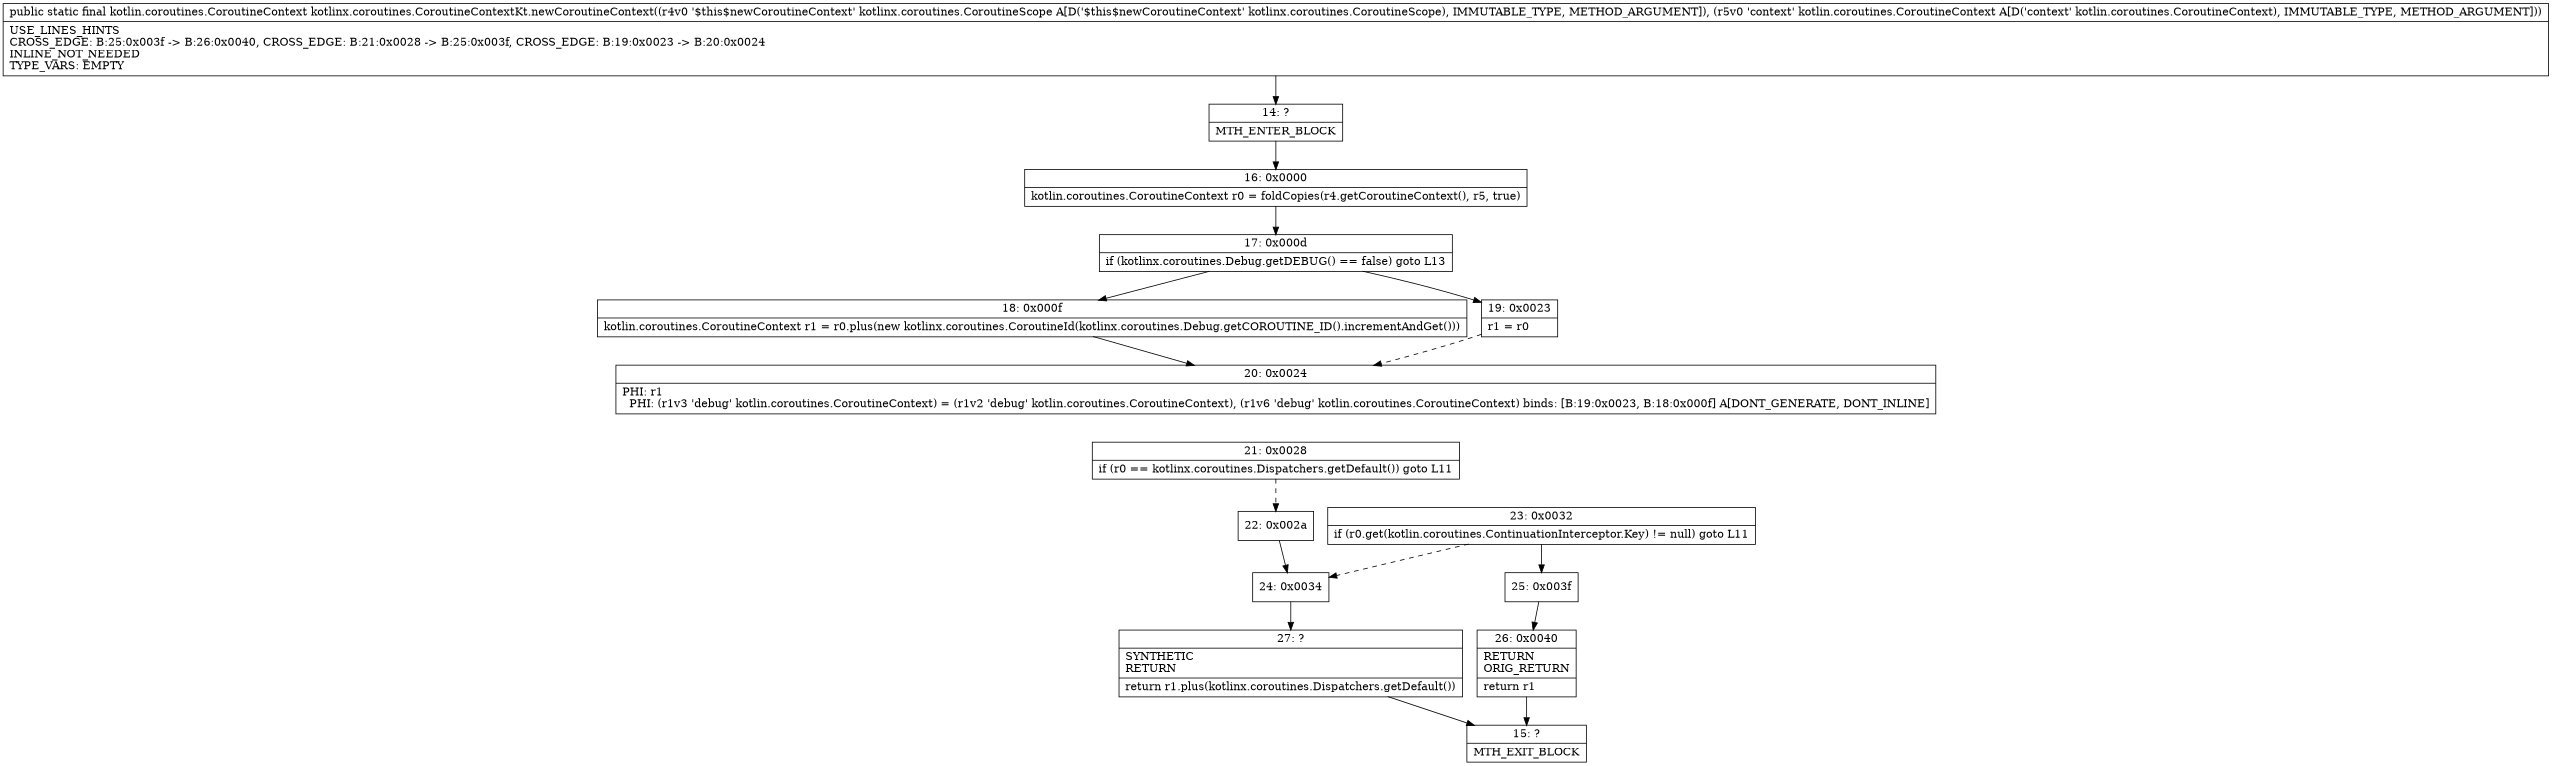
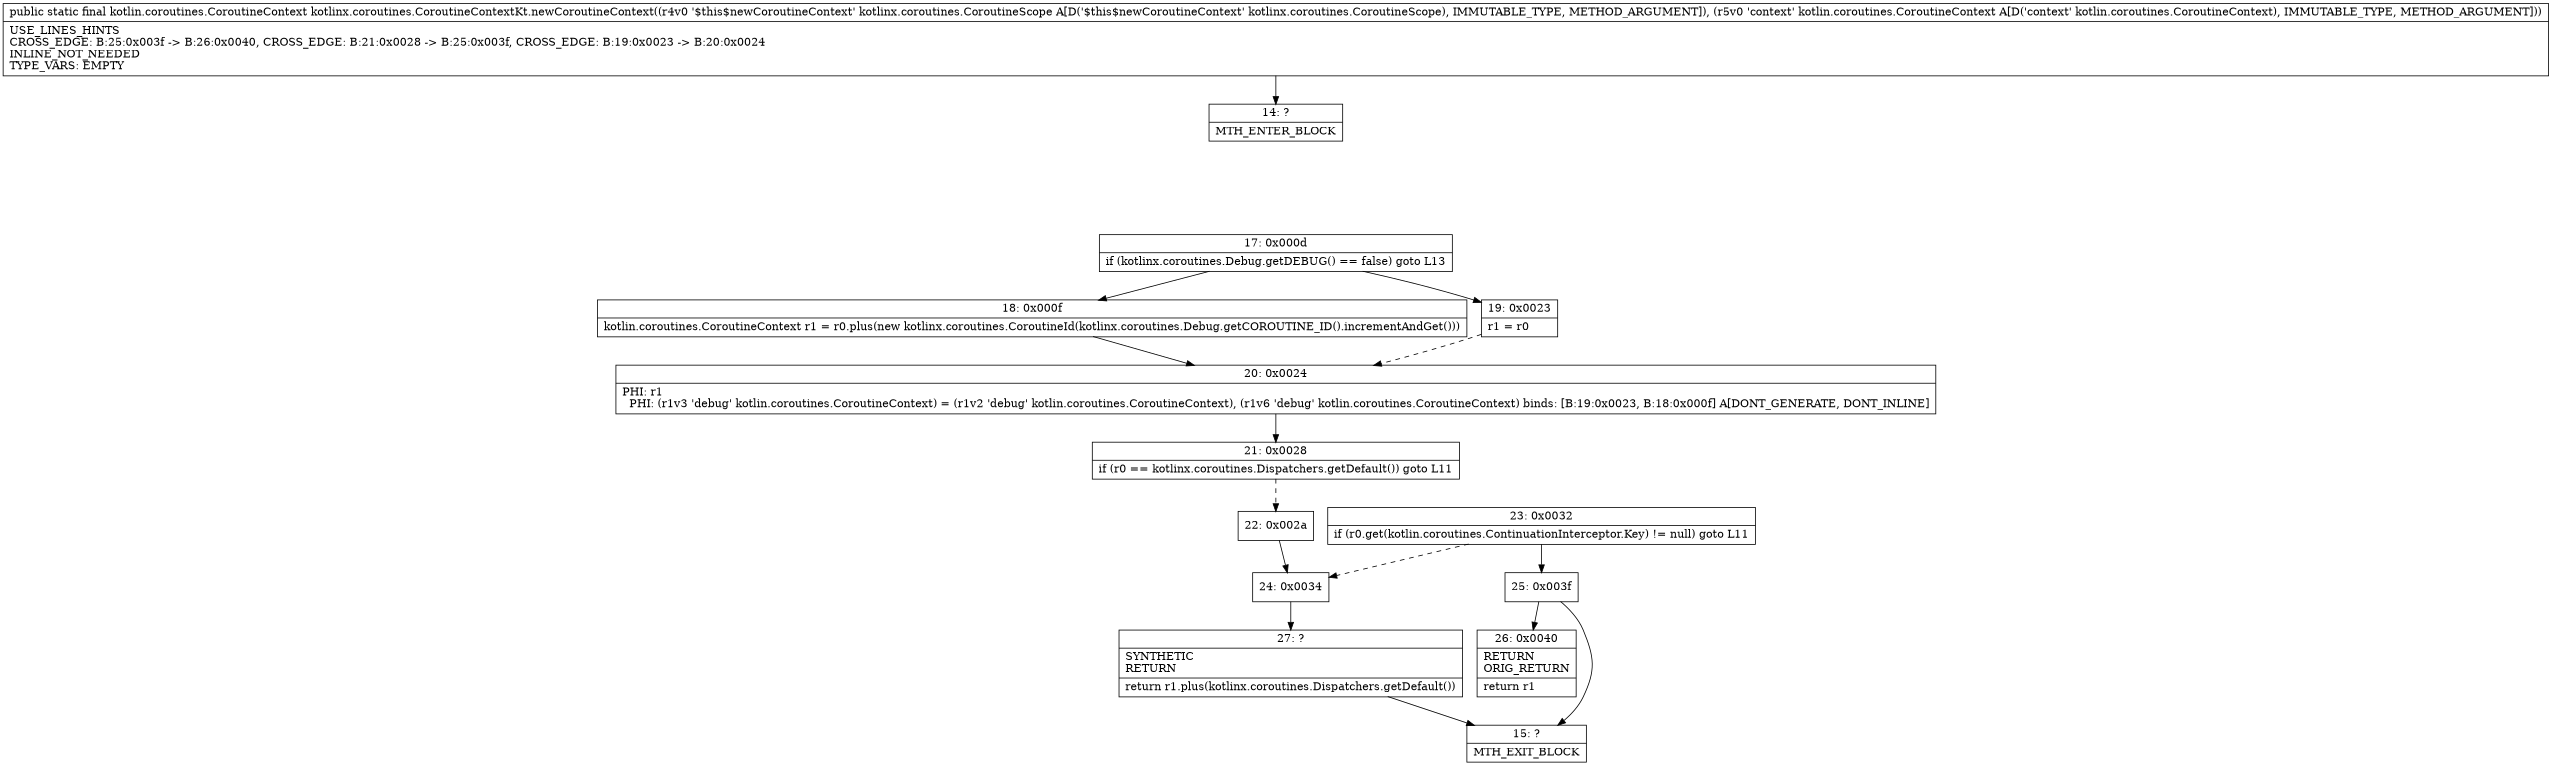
  digraph {
    node [shape=record]
    n1 [label="{14\:\ ?|MTH_ENTER_BLOCK\l}"]
-   n2 [label="{16\:\ 0x0000|kotlin.coroutines.CoroutineContext r0 = foldCopies(r4.getCoroutineContext(), r5, true)\l}"]
    n3 [label="{17\:\ 0x000d|if (kotlinx.coroutines.Debug.getDEBUG() == false) goto L13\l}"]
    n4 [label="{18\:\ 0x000f|kotlin.coroutines.CoroutineContext r1 = r0.plus(new kotlinx.coroutines.CoroutineId(kotlinx.coroutines.Debug.getCOROUTINE_ID().incrementAndGet()))\l}"]
    n5 [label="{19\:\ 0x0023|r1 = r0\l}"]
    n6 [label="{20\:\ 0x0024|PHI: r1 \l  PHI: (r1v3 'debug' kotlin.coroutines.CoroutineContext) = (r1v2 'debug' kotlin.coroutines.CoroutineContext), (r1v6 'debug' kotlin.coroutines.CoroutineContext) binds: [B:19:0x0023, B:18:0x000f] A[DONT_GENERATE, DONT_INLINE]\l}"]
    n7 [label="{21\:\ 0x0028|if (r0 == kotlinx.coroutines.Dispatchers.getDefault()) goto L11\l}"]
    n8 [label="{22\:\ 0x002a}"]
    n9 [label="{24\:\ 0x0034}"]
    n10 [label="{25\:\ 0x003f}"]
    n11 [label="{26\:\ 0x0040|RETURN\lORIG_RETURN\l|return r1\l}"]
    n12 [label="{23\:\ 0x0032|if (r0.get(kotlin.coroutines.ContinuationInterceptor.Key) != null) goto L11\l}"]
    n13 [label="{27\:\ ?|SYNTHETIC\lRETURN\l|return r1.plus(kotlinx.coroutines.Dispatchers.getDefault())\l}"]
    n14 [label="{15\:\ ?|MTH_EXIT_BLOCK\l}"]
    n15 [label="{public static final kotlin.coroutines.CoroutineContext kotlinx.coroutines.CoroutineContextKt.newCoroutineContext((r4v0 '$this$newCoroutineContext' kotlinx.coroutines.CoroutineScope A[D('$this$newCoroutineContext' kotlinx.coroutines.CoroutineScope), IMMUTABLE_TYPE, METHOD_ARGUMENT]), (r5v0 'context' kotlin.coroutines.CoroutineContext A[D('context' kotlin.coroutines.CoroutineContext), IMMUTABLE_TYPE, METHOD_ARGUMENT]))  | USE_LINES_HINTS\lCROSS_EDGE: B:25:0x003f \-\> B:26:0x0040, CROSS_EDGE: B:21:0x0028 \-\> B:25:0x003f, CROSS_EDGE: B:19:0x0023 \-\> B:20:0x0024\lINLINE_NOT_NEEDED\lTYPE_VARS: EMPTY\l}"]
-   n1 -> n2
-   n2 -> n3
    n3 -> n4 [style=solid]
    n3 -> n5
    n4 -> n6
    n5 -> n6 [style=dashed]
+   n6 -> n7
    n7 -> n8 [style=dashed]
    n8 -> n9
    n9 -> n13
    n10 -> n11
-   n11 -> n14
+   n10 -> n14
    n12 -> n9 [style=dashed]
    n12 -> n10
    n13 -> n14
    n15 -> n1
  }
